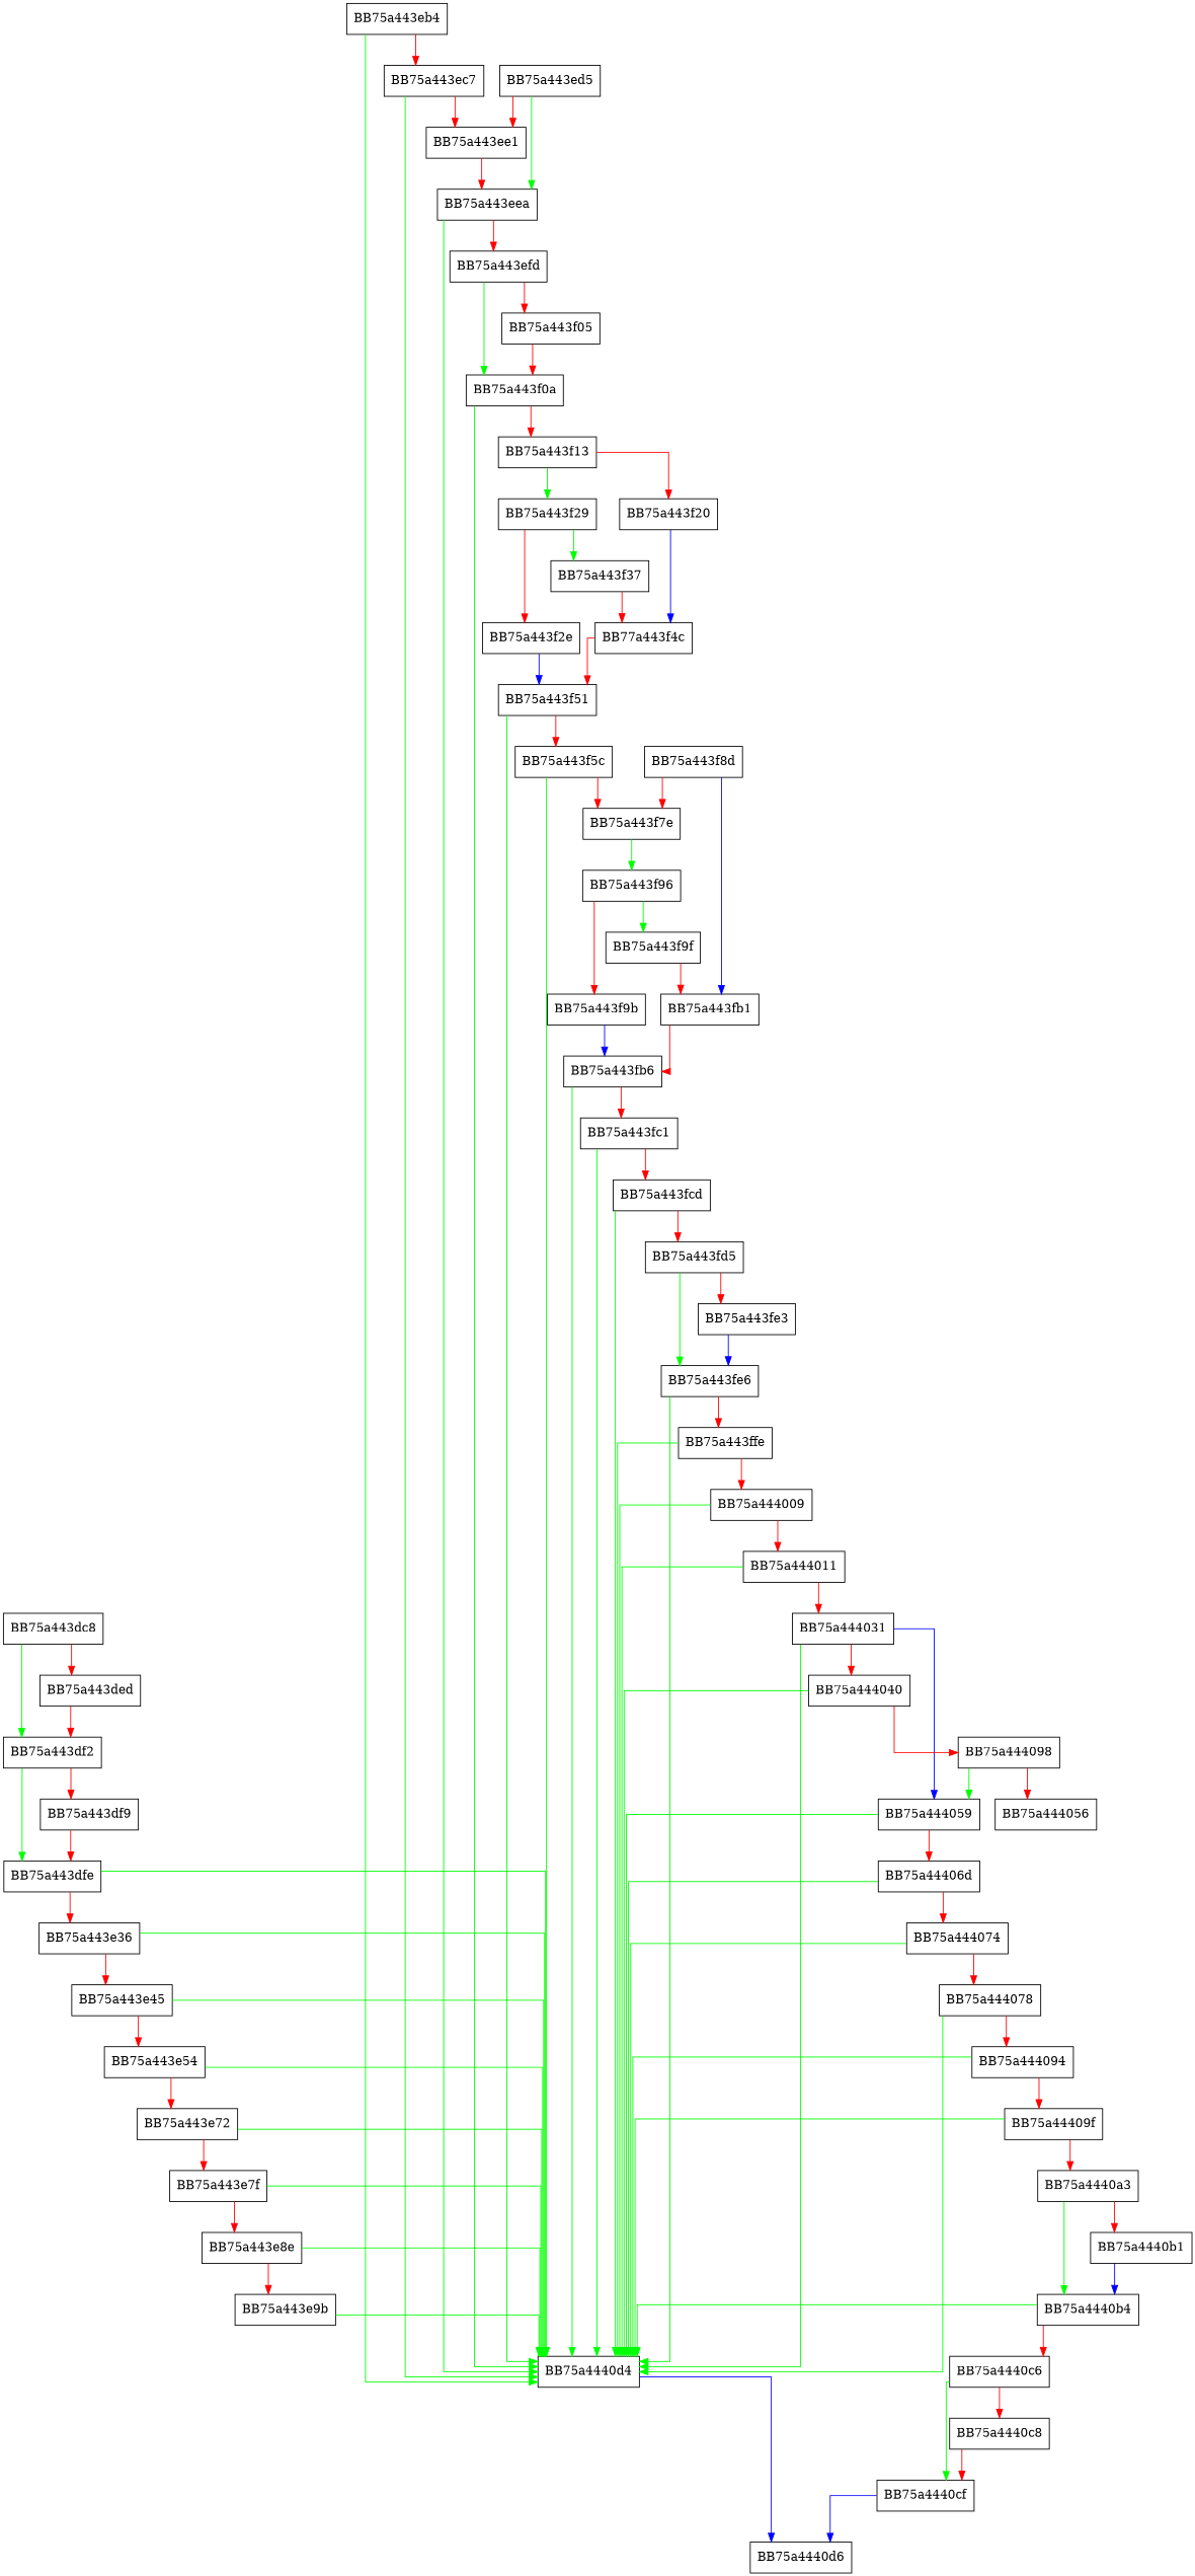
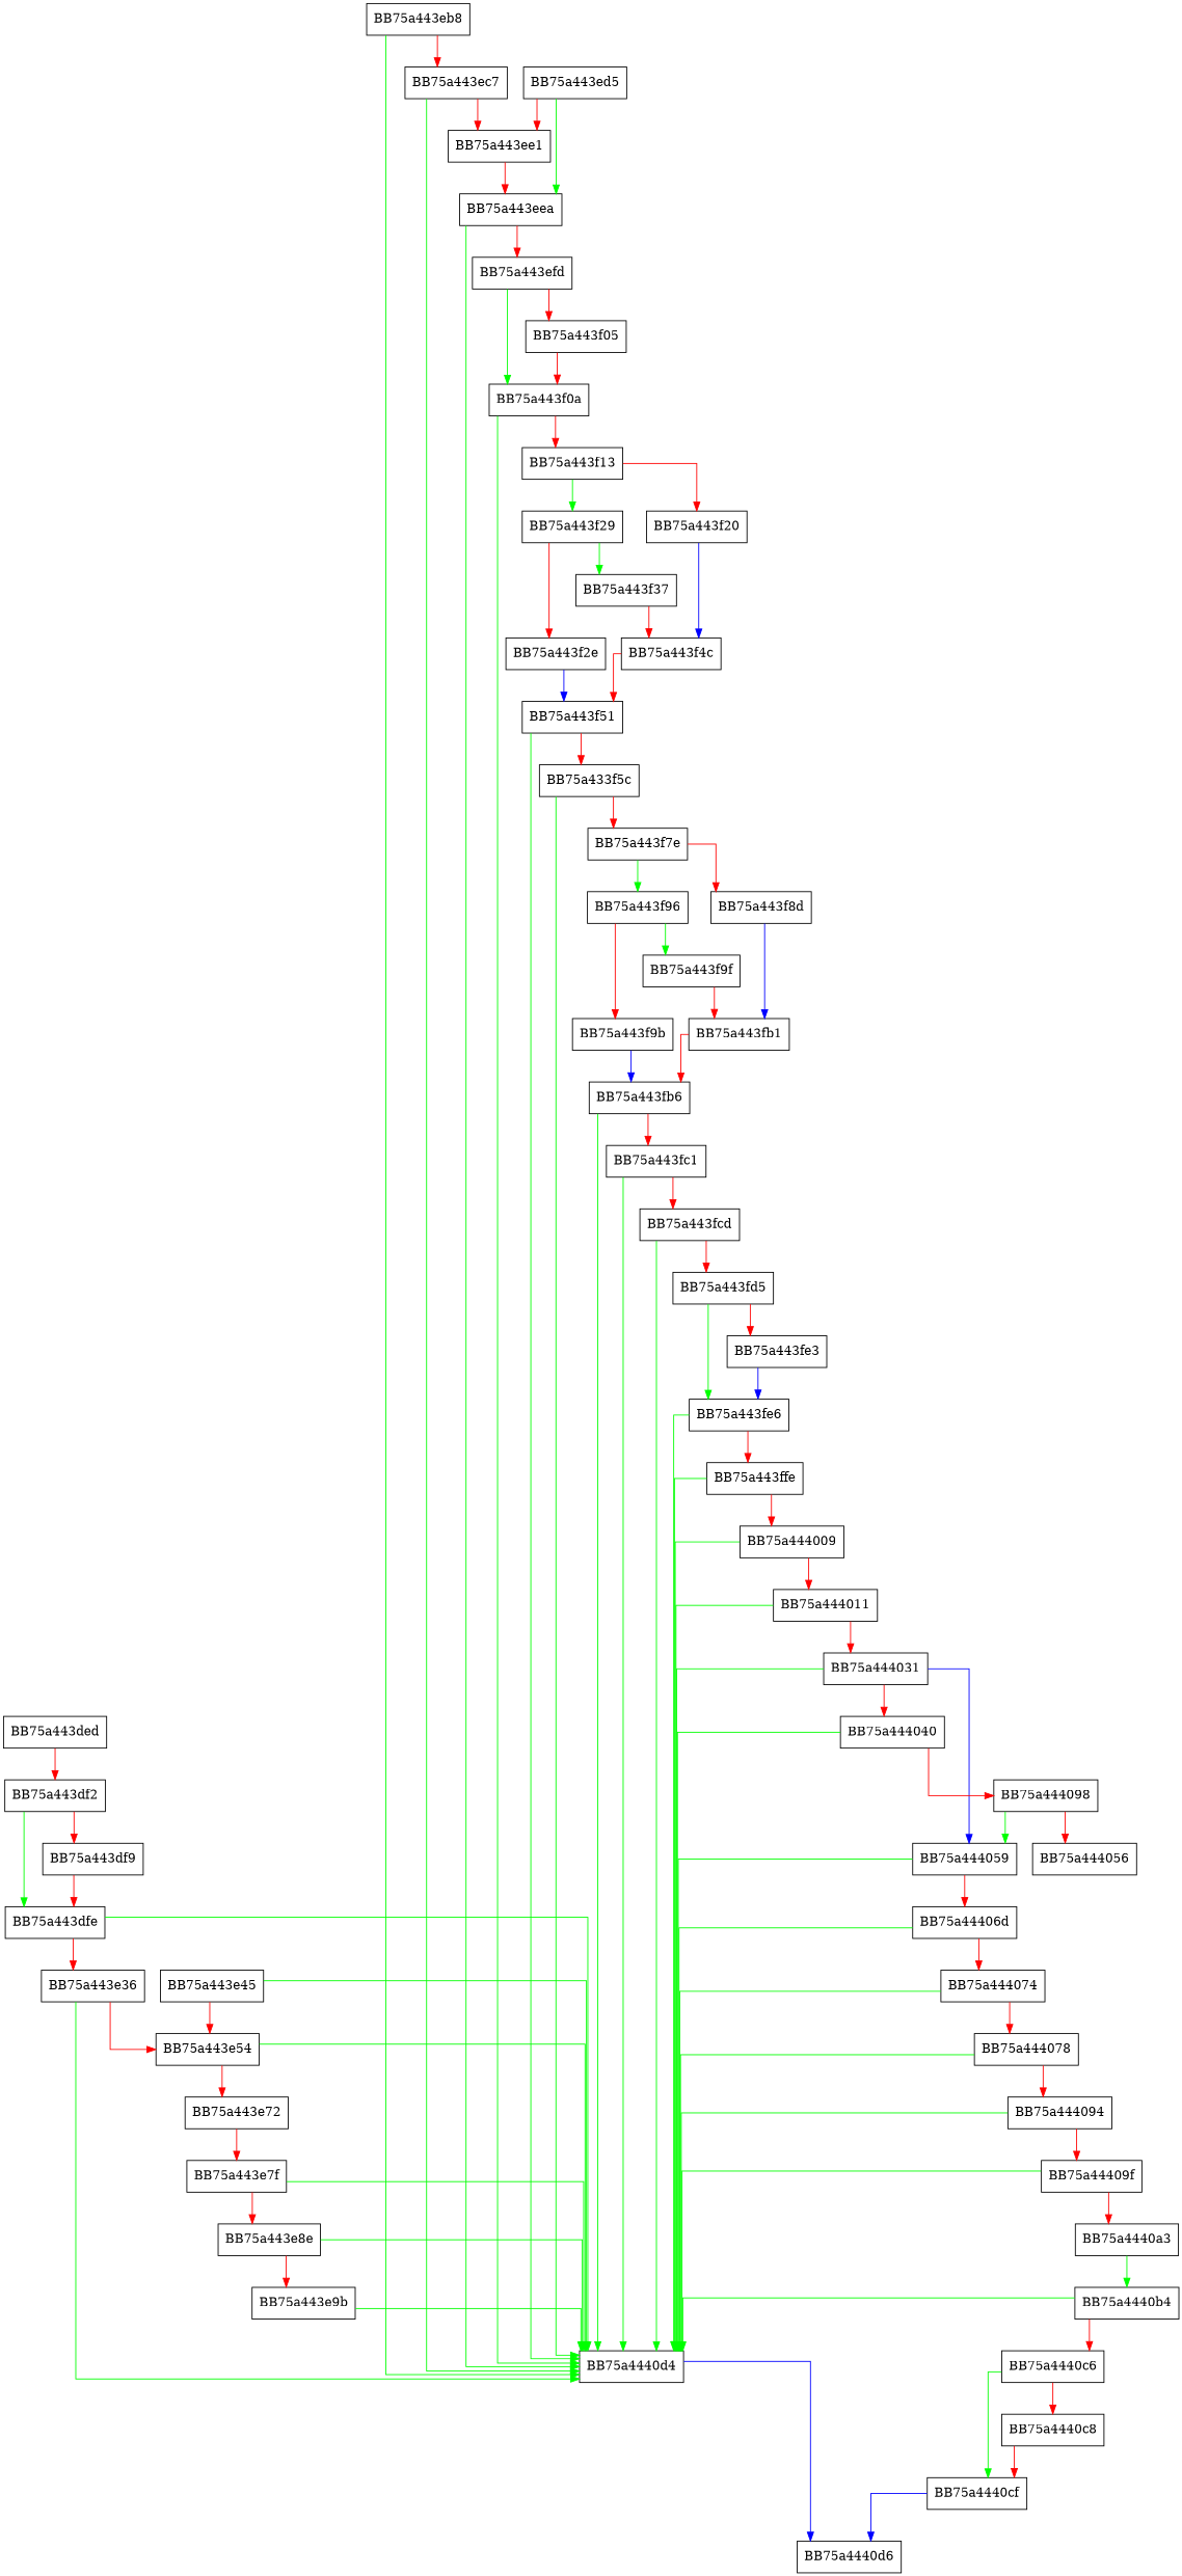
  digraph {
    splines=ortho
    node [shape=box]
    edge [color=red]
-   BB75a443dc8
    BB75a443df2
    BB75a443ded
    BB75a443dfe
    BB75a443df9
    BB75a4440d4
    BB75a443e36
    BB75a4440d6
    BB75a443e45
    BB75a443e54
    BB75a443e72
    BB75a443e7f
    BB75a443e8e
    BB75a443e9b
-   BB75a443eb8 [label=BB75a443eb4]
+   BB75a443eb8
    BB75a443ec7
    BB75a443ee1
    BB75a443ed5
    BB75a443eea
    BB75a443efd
    BB75a443f0a
    BB75a443f05
    BB75a443f13
    BB75a443f29
    BB75a443f20
    BB75a443f37
    BB75a443f2e
-   BB75a443f4c [label=BB77a443f4c]
+   BB75a443f4c
    BB75a443f51
-   BB75a443f5c
+   BB75a443f5c [label=BB75a433f5c]
    BB75a443f7e
    BB75a443f96
    BB75a443f8d
    BB75a443f9f
    BB75a443f9b
    BB75a443fb1
    BB75a443fb6
    BB75a443fc1
    BB75a443fcd
    BB75a443fd5
    BB75a443fe6
    BB75a443fe3
    BB75a443ffe
    BB75a444009
    BB75a444011
    BB75a444031
    BB75a444040
    BB75a444059
    n49 [label=BB75a444098]
    BB75a444056
    BB75a44406d
    BB75a444074
    BB75a444078
    BB75a444094
    BB75a44409f
    BB75a4440a3
    BB75a4440b4
-   BB75a4440b1
    BB75a4440c6
    BB75a4440cf
    BB75a4440c8
-   BB75a443dc8 -> BB75a443df2 [color=green]
-   BB75a443dc8 -> BB75a443ded
    BB75a443df2 -> BB75a443dfe [color=green]
    BB75a443df2 -> BB75a443df9
    BB75a443ded -> BB75a443df2
    BB75a443dfe -> BB75a4440d4 [color=green]
    BB75a443dfe -> BB75a443e36
    BB75a443df9 -> BB75a443dfe
    BB75a4440d4 -> BB75a4440d6 [color=blue]
    BB75a443e36 -> BB75a4440d4 [color=green]
-   BB75a443e36 -> BB75a443e45
+   BB75a443e36 -> BB75a443e54
    BB75a443e45 -> BB75a4440d4 [color=green]
    BB75a443e45 -> BB75a443e54
    BB75a443e54 -> BB75a4440d4 [color=green]
    BB75a443e54 -> BB75a443e72
-   BB75a443e72 -> BB75a4440d4 [color=green]
    BB75a443e72 -> BB75a443e7f
    BB75a443e7f -> BB75a4440d4 [color=green]
    BB75a443e7f -> BB75a443e8e
    BB75a443e8e -> BB75a4440d4 [color=green]
    BB75a443e8e -> BB75a443e9b
    BB75a443e9b -> BB75a4440d4 [color=green]
    BB75a443eb8 -> BB75a4440d4 [color=green]
    BB75a443eb8 -> BB75a443ec7
    BB75a443ec7 -> BB75a4440d4 [color=green]
    BB75a443ec7 -> BB75a443ee1
    BB75a443ee1 -> BB75a443eea
    BB75a443ed5 -> BB75a443ee1
    BB75a443ed5 -> BB75a443eea [color=green]
    BB75a443eea -> BB75a4440d4 [color=green]
    BB75a443eea -> BB75a443efd
    BB75a443efd -> BB75a443f0a [color=green]
    BB75a443efd -> BB75a443f05
    BB75a443f0a -> BB75a4440d4 [color=green]
    BB75a443f0a -> BB75a443f13
    BB75a443f05 -> BB75a443f0a
    BB75a443f13 -> BB75a443f29 [color=green]
    BB75a443f13 -> BB75a443f20
    BB75a443f29 -> BB75a443f37 [color=green]
    BB75a443f29 -> BB75a443f2e
    BB75a443f20 -> BB75a443f4c [color=blue]
    BB75a443f37 -> BB75a443f4c
    BB75a443f2e -> BB75a443f51 [color=blue]
    BB75a443f4c -> BB75a443f51
    BB75a443f51 -> BB75a4440d4 [color=green]
    BB75a443f51 -> BB75a443f5c
    BB75a443f5c -> BB75a4440d4 [color=green]
    BB75a443f5c -> BB75a443f7e
    BB75a443f7e -> BB75a443f96 [color=green]
-   BB75a443f8d -> BB75a443f7e
+   BB75a443f7e -> BB75a443f8d
    BB75a443f96 -> BB75a443f9f [color=green]
    BB75a443f96 -> BB75a443f9b
    BB75a443f8d -> BB75a443fb1 [color=blue]
    BB75a443f9f -> BB75a443fb1
    BB75a443f9b -> BB75a443fb6 [color=blue]
    BB75a443fb1 -> BB75a443fb6
    BB75a443fb6 -> BB75a4440d4 [color=green]
    BB75a443fb6 -> BB75a443fc1
    BB75a443fc1 -> BB75a4440d4 [color=green]
    BB75a443fc1 -> BB75a443fcd
    BB75a443fcd -> BB75a4440d4 [color=green]
    BB75a443fcd -> BB75a443fd5
    BB75a443fd5 -> BB75a443fe6 [color=green]
    BB75a443fd5 -> BB75a443fe3
    BB75a443fe6 -> BB75a4440d4 [color=green]
    BB75a443fe6 -> BB75a443ffe
    BB75a443fe3 -> BB75a443fe6 [color=blue]
    BB75a443ffe -> BB75a4440d4 [color=green]
    BB75a443ffe -> BB75a444009
    BB75a444009 -> BB75a4440d4 [color=green]
    BB75a444009 -> BB75a444011
    BB75a444011 -> BB75a4440d4 [color=green]
    BB75a444011 -> BB75a444031
    BB75a444031 -> BB75a4440d4 [color=green]
    BB75a444031 -> BB75a444040
    BB75a444031 -> BB75a444059 [color=blue]
    BB75a444040 -> BB75a4440d4 [color=green]
    BB75a444040 -> n49
    BB75a444059 -> BB75a4440d4 [color=green]
    BB75a444059 -> BB75a44406d
    n49 -> BB75a444059 [color=green]
    n49 -> BB75a444056
    BB75a44406d -> BB75a4440d4 [color=green]
    BB75a44406d -> BB75a444074
    BB75a444074 -> BB75a4440d4 [color=green]
    BB75a444074 -> BB75a444078
    BB75a444078 -> BB75a4440d4 [color=green]
    BB75a444078 -> BB75a444094
    BB75a444094 -> BB75a4440d4 [color=green]
    BB75a444094 -> BB75a44409f
    BB75a44409f -> BB75a4440d4 [color=green]
    BB75a44409f -> BB75a4440a3
    BB75a4440a3 -> BB75a4440b4 [color=green]
-   BB75a4440a3 -> BB75a4440b1
    BB75a4440b4 -> BB75a4440d4 [color=green]
    BB75a4440b4 -> BB75a4440c6
-   BB75a4440b1 -> BB75a4440b4 [color=blue]
    BB75a4440c6 -> BB75a4440cf [color=green]
    BB75a4440c6 -> BB75a4440c8
    BB75a4440cf -> BB75a4440d6 [color=blue]
    BB75a4440c8 -> BB75a4440cf
  }
